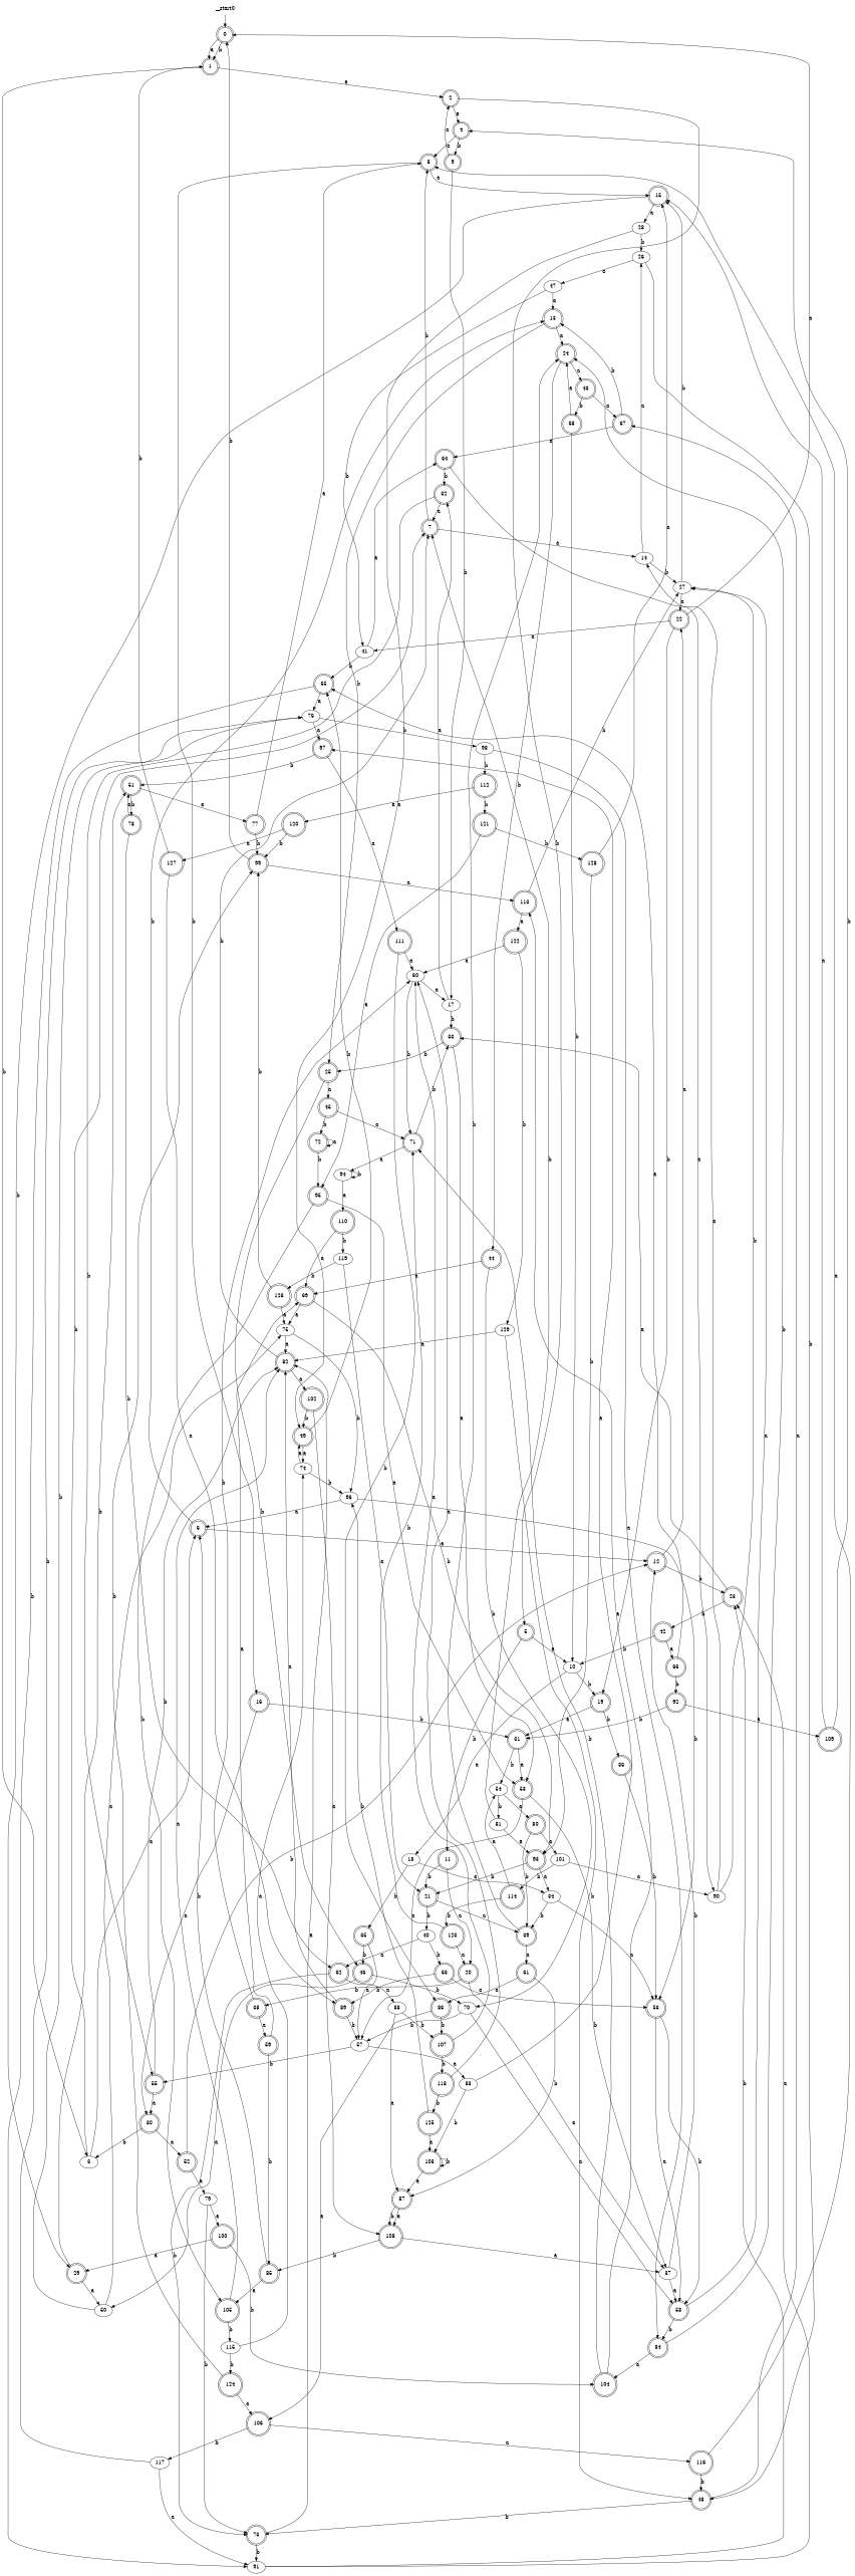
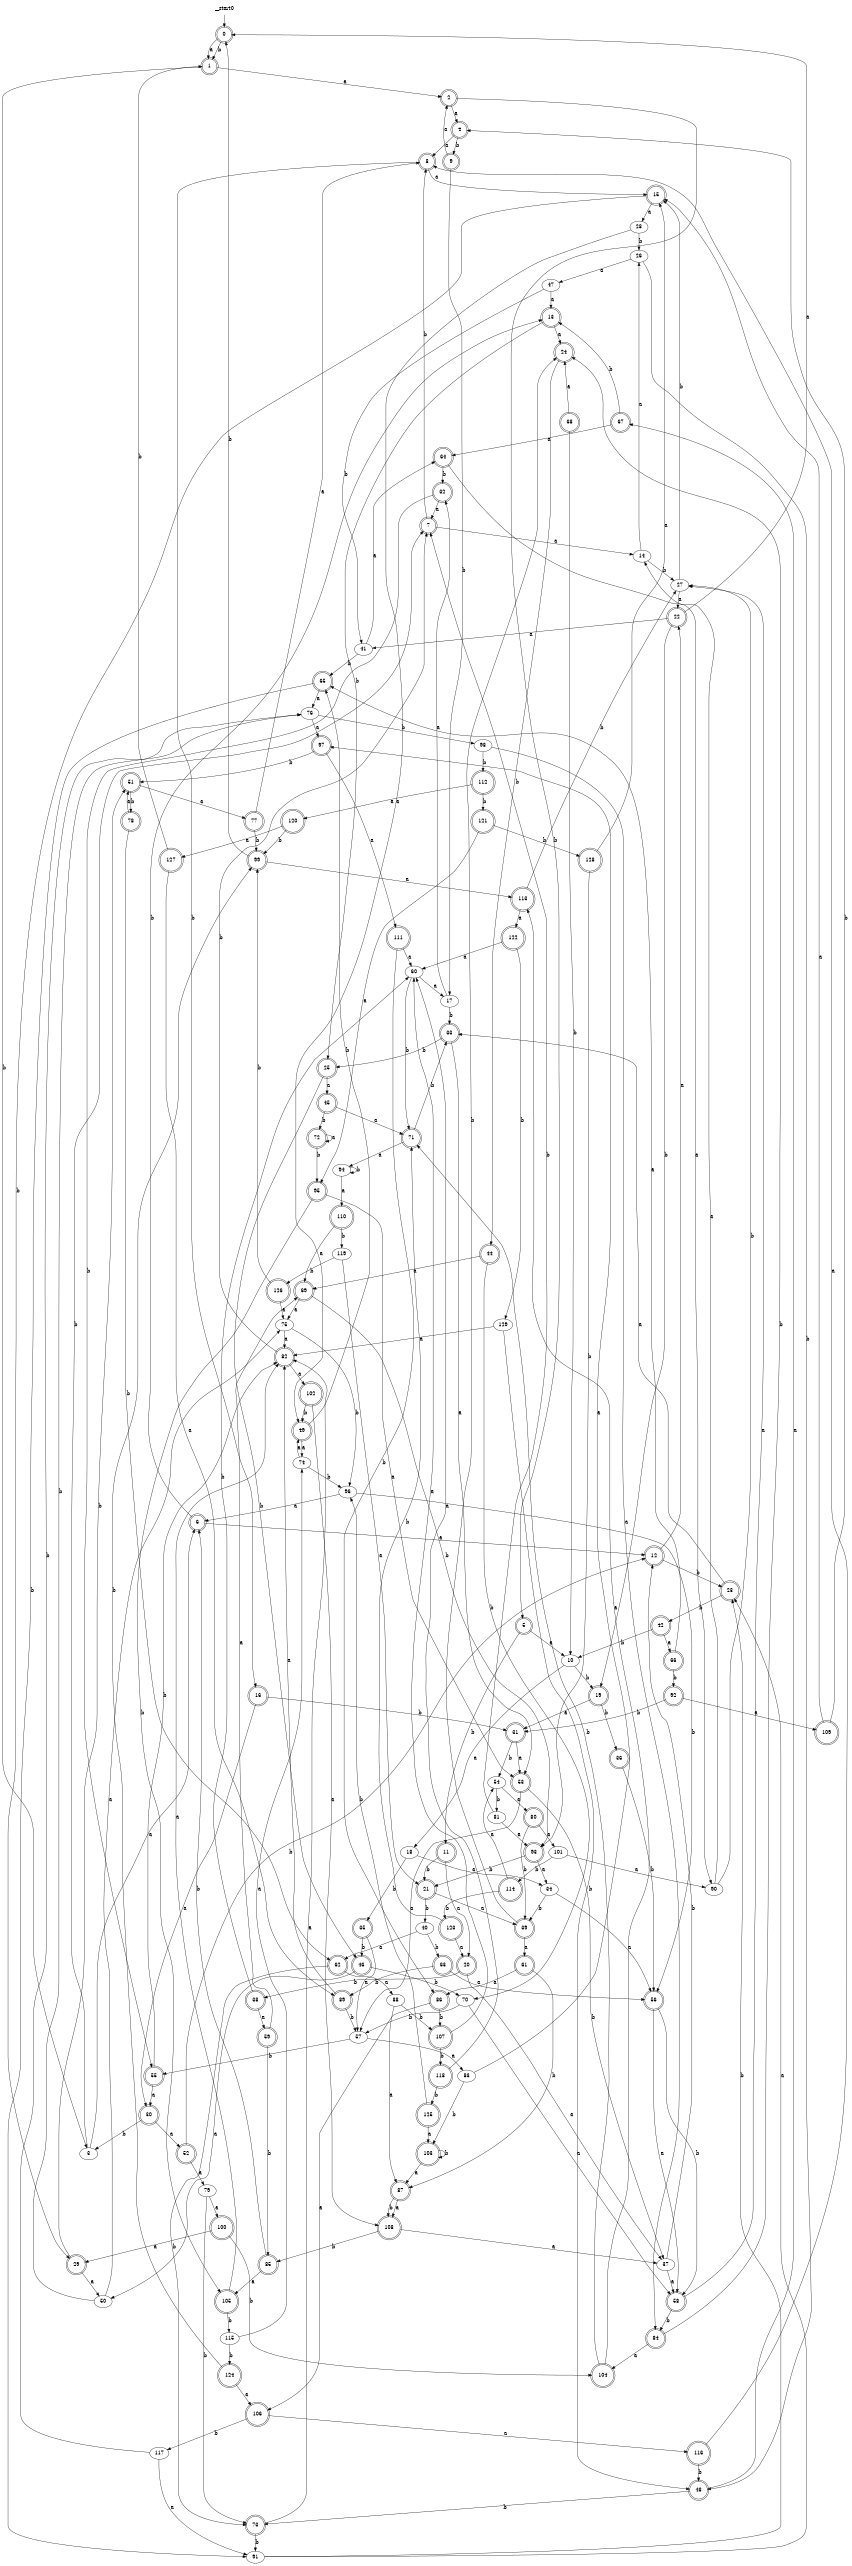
  digraph {
    node [shape=doublecircle]
    __start0 [shape=none]
    0
    1
    2
    3 [shape=""]
    4
    5
    6
    7
    8
    9
    10 [shape=""]
    11
    12
    13
    14 [shape=""]
    15
    16
    17 [shape=""]
    18 [shape=""]
    19
    20
    21
    22
    23
    24
    25
    26 [shape=""]
    27 [shape=""]
    28 [shape=""]
    29
    30
    31
    32
    33
    34 [shape=""]
    35
    36
    37 [shape=""]
    38
    39
    40 [shape=""]
    41 [shape=""]
    42
-   43
    44
    45
    46
    47 [shape=""]
    48
    49
    50 [shape=""]
    51
    52
    53
    54 [shape=""]
    55
    56
    57 [shape=""]
    58
    59
    60 [shape=""]
    61
    62
    63
    64
    65
    66
    67
    68
    69
    70 [shape=""]
    71
    72
    73
    74 [shape=""]
    75 [shape=""]
    76 [shape=""]
    77
    78
    79 [shape=""]
    80
    81 [shape=""]
    82
    83 [shape=""]
    84
    85
    86
    87
    88 [shape=""]
    89
    90 [shape=""]
    91 [shape=""]
    92
    93
    94 [shape=""]
    95
    96 [shape=""]
    97
    98 [shape=""]
    99
    100
    101 [shape=""]
    102
    103
    104
    105
    106
    107
    108
    109
    110
    111
    112
    113
    114
    115 [shape=""]
    116
    117 [shape=""]
    118
    119 [shape=""]
    120
    121
    122
    123
    124
    125
    126
    127
    128
    129 [shape=""]
    __start0 -> 0
    0 -> 1 [label=a]
    0 -> 1 [label=b]
    1 -> 2 [label=a]
    1 -> 3 [label=b]
    2 -> 4 [label=a]
    2 -> 5 [label=b]
    3 -> 6 [label=a]
    3 -> 7 [label=b]
    4 -> 8 [label=a]
    4 -> 9 [label=b]
    5 -> 10 [label=a]
    5 -> 11 [label=b]
    6 -> 12 [label=a]
    6 -> 13 [label=b]
    7 -> 8 [label=b]
    7 -> 14 [label=a]
    8 -> 15 [label=a]
    8 -> 16 [label=b]
    9 -> 2 [label=a]
    9 -> 17 [label=b]
    10 -> 18 [label=a]
    10 -> 19 [label=b]
    11 -> 20 [label=a]
    11 -> 21 [label=b]
    12 -> 22 [label=a]
    12 -> 23 [label=b]
    13 -> 24 [label=a]
    13 -> 25 [label=b]
    14 -> 26 [label=a]
    14 -> 27 [label=b]
    15 -> 28 [label=a]
    15 -> 29 [label=b]
    16 -> 30 [label=a]
    16 -> 31 [label=b]
    17 -> 32 [label=a]
    17 -> 33 [label=b]
    18 -> 34 [label=a]
    18 -> 35 [label=b]
    19 -> 31 [label=a]
    19 -> 36 [label=b]
    20 -> 37 [label=a]
    20 -> 38 [label=b]
    21 -> 39 [label=a]
    21 -> 40 [label=b]
    22 -> 0 [label=a]
    22 -> 19 [label=b]
    22 -> 41 [label=a]
    23 -> 33 [label=a]
    23 -> 42 [label=b]
-   24 -> 43 [label=a]
    24 -> 44 [label=b]
    25 -> 45 [label=a]
    25 -> 46 [label=b]
    26 -> 47 [label=a]
    26 -> 48 [label=b]
    27 -> 15 [label=b]
    27 -> 22 [label=a]
    28 -> 26 [label=b]
    28 -> 49 [label=a]
    29 -> 50 [label=a]
    29 -> 51 [label=b]
    30 -> 3 [label=b]
    30 -> 52 [label=a]
    31 -> 53 [label=a]
    31 -> 54 [label=b]
    32 -> 7 [label=a]
    32 -> 55 [label=b]
    33 -> 25 [label=b]
    33 -> 53 [label=a]
    34 -> 39 [label=b]
    34 -> 56 [label=a]
    35 -> 46 [label=b]
    35 -> 57 [label=a]
    36 -> 56 [label=b]
    37 -> 12 [label=b]
    37 -> 58 [label=a]
    38 -> 59 [label=a]
    38 -> 60 [label=b]
    39 -> 24 [label=b]
    39 -> 61 [label=a]
    40 -> 62 [label=a]
    40 -> 63 [label=b]
    41 -> 64 [label=a]
    41 -> 65 [label=b]
    42 -> 10 [label=b]
    42 -> 66 [label=a]
-   43 -> 67 [label=a]
-   43 -> 68 [label=b]
    44 -> 69 [label=a]
    44 -> 70 [label=b]
    45 -> 71 [label=a]
    45 -> 72 [label=b]
    46 -> 50 [label=a]
    46 -> 70 [label=b]
    47 -> 13 [label=a]
    47 -> 41 [label=b]
    48 -> 67 [label=a]
    48 -> 73 [label=b]
    49 -> 65 [label=b]
    49 -> 74 [label=a]
    50 -> 75 [label=a]
    50 -> 76 [label=b]
    51 -> 77 [label=a]
    51 -> 78 [label=b]
    52 -> 12 [label=b]
    52 -> 79 [label=a]
    53 -> 37 [label=b]
    53 -> 57 [label=a]
    54 -> 80 [label=a]
    54 -> 81 [label=b]
    55 -> 30 [label=a]
    55 -> 82 [label=b]
    56 -> 58 [label=a]
    56 -> 58 [label=b]
    57 -> 55 [label=b]
    57 -> 83 [label=a]
    58 -> 27 [label=a]
    58 -> 84 [label=b]
    59 -> 69 [label=a]
    59 -> 85 [label=b]
    60 -> 17 [label=a]
    60 -> 71 [label=b]
    61 -> 86 [label=a]
    61 -> 87 [label=b]
    62 -> 73 [label=b]
    62 -> 88 [label=a]
    63 -> 56 [label=a]
    63 -> 89 [label=b]
    64 -> 32 [label=b]
    64 -> 90 [label=a]
    65 -> 76 [label=a]
    65 -> 91 [label=b]
    66 -> 65 [label=a]
    66 -> 92 [label=b]
    67 -> 13 [label=b]
    67 -> 64 [label=a]
    68 -> 10 [label=b]
    68 -> 24 [label=a]
    69 -> 75 [label=a]
    69 -> 93 [label=b]
    70 -> 57 [label=b]
    70 -> 58 [label=a]
    71 -> 33 [label=b]
    71 -> 94 [label=a]
    72 -> 72 [label=a]
    72 -> 95 [label=b]
    73 -> 82 [label=a]
    73 -> 91 [label=b]
    74 -> 49 [label=a]
    74 -> 96 [label=b]
    75 -> 82 [label=a]
    75 -> 96 [label=b]
    76 -> 97 [label=a]
    76 -> 98 [label=b]
    77 -> 8 [label=a]
    77 -> 99 [label=b]
    78 -> 51 [label=a]
    78 -> 62 [label=b]
    79 -> 73 [label=b]
    79 -> 100 [label=a]
    80 -> 39 [label=b]
    80 -> 101 [label=a]
    81 -> 7 [label=b]
    81 -> 93 [label=a]
    82 -> 7 [label=b]
    82 -> 102 [label=a]
    83 -> 97 [label=a]
    83 -> 103 [label=b]
    84 -> 24 [label=b]
    84 -> 104 [label=a]
    85 -> 6 [label=b]
    85 -> 105 [label=a]
    86 -> 106 [label=a]
    86 -> 107 [label=b]
    87 -> 108 [label=a]
    87 -> 108 [label=b]
    88 -> 87 [label=a]
    88 -> 107 [label=b]
    89 -> 57 [label=b]
    89 -> 82 [label=a]
    90 -> 14 [label=a]
    90 -> 27 [label=b]
    91 -> 23 [label=a]
    91 -> 23 [label=b]
    92 -> 31 [label=b]
    92 -> 109 [label=a]
    93 -> 21 [label=b]
    93 -> 34 [label=a]
    94 -> 94 [label=b]
    94 -> 110 [label=a]
    95 -> 53 [label=a]
    95 -> 105 [label=b]
    96 -> 6 [label=a]
    96 -> 56 [label=b]
    97 -> 51 [label=b]
    97 -> 111 [label=a]
    98 -> 84 [label=a]
    98 -> 112 [label=b]
    99 -> 0 [label=b]
    99 -> 113 [label=a]
    100 -> 29 [label=a]
    100 -> 104 [label=b]
    101 -> 90 [label=a]
    101 -> 114 [label=b]
    102 -> 49 [label=b]
    102 -> 108 [label=a]
    103 -> 87 [label=a]
    103 -> 103 [label=b]
    104 -> 71 [label=b]
    104 -> 113 [label=a]
    105 -> 82 [label=a]
    105 -> 115 [label=b]
    106 -> 116 [label=a]
    106 -> 117 [label=b]
    107 -> 60 [label=a]
    107 -> 118 [label=b]
    108 -> 37 [label=a]
    108 -> 85 [label=b]
    109 -> 4 [label=b]
    109 -> 15 [label=a]
    110 -> 69 [label=a]
    110 -> 119 [label=b]
    111 -> 60 [label=a]
    111 -> 86 [label=b]
    112 -> 120 [label=a]
    112 -> 121 [label=b]
    113 -> 27 [label=b]
    113 -> 122 [label=a]
    114 -> 54 [label=a]
    114 -> 123 [label=b]
    115 -> 74 [label=a]
    115 -> 124 [label=b]
    116 -> 8 [label=a]
    116 -> 48 [label=b]
    117 -> 76 [label=b]
    117 -> 91 [label=a]
    118 -> 60 [label=a]
    118 -> 125 [label=b]
    119 -> 21 [label=a]
    119 -> 126 [label=b]
    120 -> 99 [label=b]
    120 -> 127 [label=a]
    121 -> 95 [label=a]
    121 -> 128 [label=b]
    122 -> 60 [label=a]
    122 -> 129 [label=b]
    123 -> 20 [label=a]
    123 -> 71 [label=b]
    124 -> 99 [label=b]
    124 -> 106 [label=a]
    125 -> 96 [label=b]
    125 -> 103 [label=a]
    126 -> 75 [label=a]
    126 -> 99 [label=b]
    127 -> 1 [label=b]
    127 -> 89 [label=a]
    128 -> 15 [label=a]
    128 -> 93 [label=b]
    129 -> 48 [label=b]
    129 -> 82 [label=a]
  }
